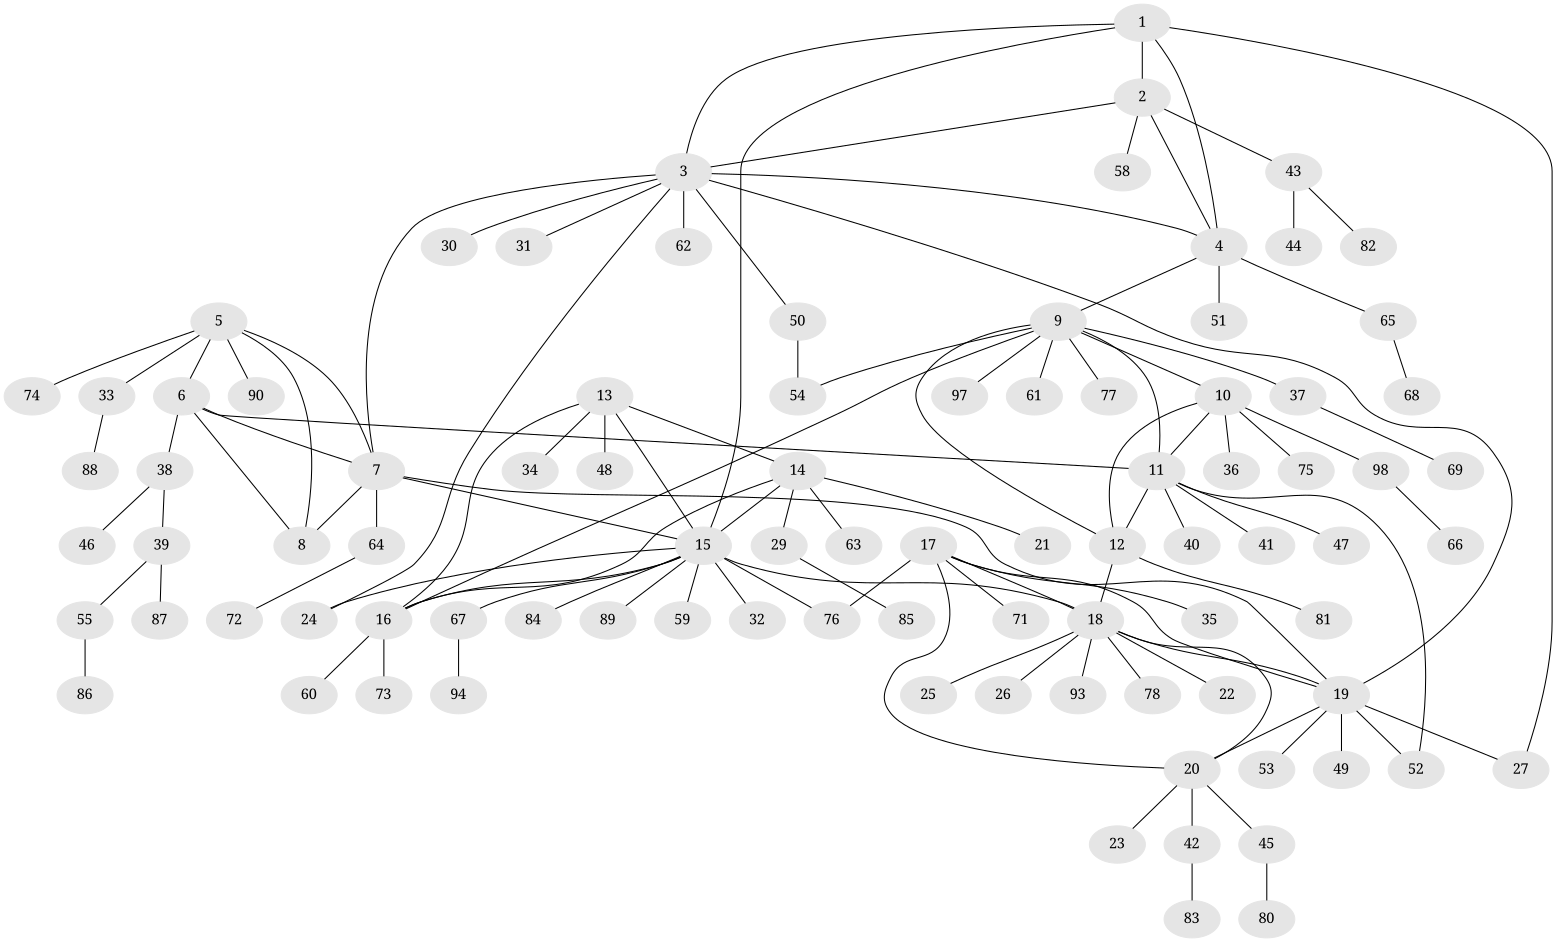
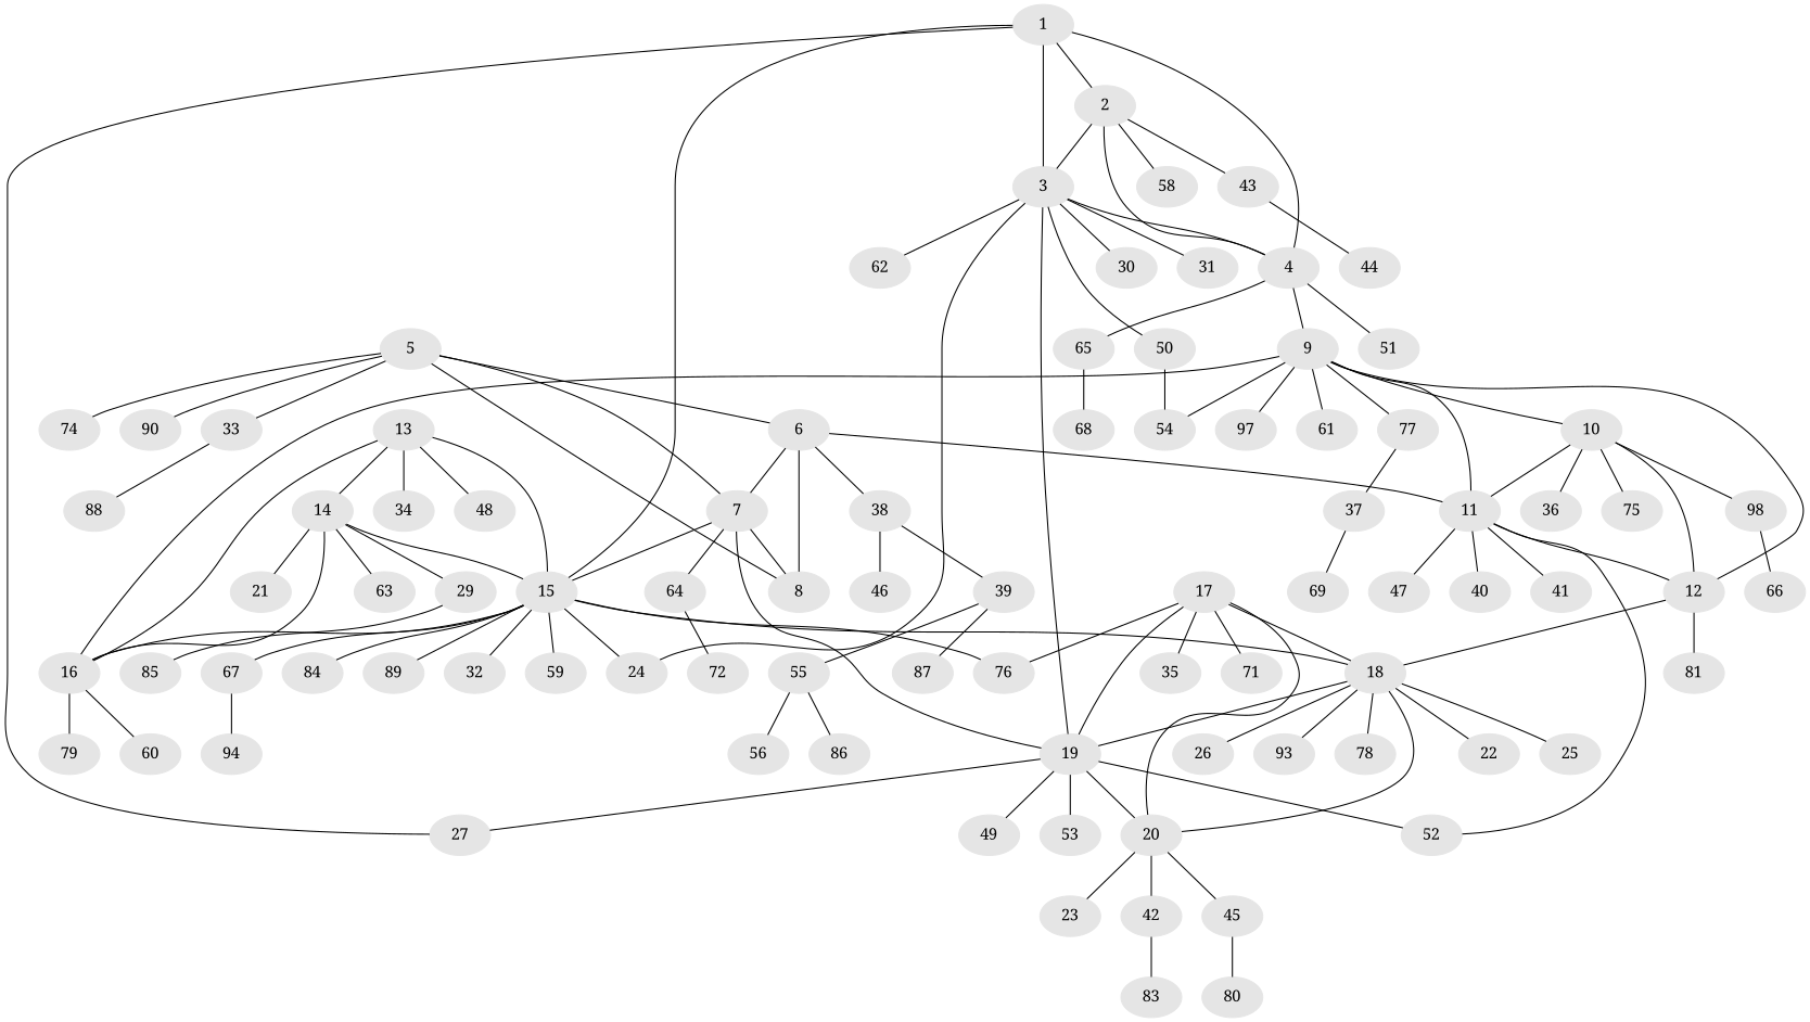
  graph {
    fontname="Noto Serif"
    node [color=gray90 fontname="Noto Serif" style=filled]
    edge [fontname="Noto Serif"]
    1
    2
    3
    4
    15
    27
    43
    58
    7
    19
    24
    30
    31
    50
    62
    9
    51
    65
    16
    18
    32
    59
    67
    76
    84
    89
    44
-   82
    8
    64
    52
    20
    49
    53
    54
    11
    10
    12
    37
    n40 [label=97]
    61
    77
    68
    5
    6
    33
    74
    90
    38
    88
    40
    41
    47
    39
    46
    72
    n57 [label=98]
    36
    75
    81
    60
-   79 [label=73]
+   79
    69
    66
    22
    25
    26
    n68 [label=93]
    78
    13
    34
    14
    48
    21
    29
    63
    85
    n78 [label=94]
    17
    35
    71
    23
    42
    45
    83
    80
    55
    87
+   56
    86
    1 -- 2
    1 -- 3
    1 -- 4
    1 -- 15
    1 -- 27
    2 -- 3
    2 -- 4
    2 -- 43
    2 -- 58
    3 -- 4
-   3 -- 7
    3 -- 19
    3 -- 24
    3 -- 30
    3 -- 31
    3 -- 50
    3 -- 62
    4 -- 9
    4 -- 51
    4 -- 65
    15 -- 24
    15 -- 16
    15 -- 18
    15 -- 32
    15 -- 59
    15 -- 67
    15 -- 76
    15 -- 84
    15 -- 89
    43 -- 44
-   43 -- 82
    7 -- 15
    7 -- 19
    7 -- 8
    7 -- 64
    19 -- 27
    19 -- 52
    19 -- 20
    19 -- 49
    19 -- 53
    50 -- 54
    9 -- 16
    9 -- 54
    9 -- 11
    9 -- 10
    9 -- 12
-   9 -- 37
+   77 -- 37
    9 -- n40
    9 -- 61
    9 -- 77
    65 -- 68
    16 -- 60
    16 -- 79
    18 -- 19
    18 -- 20
    18 -- 22
    18 -- 25
    18 -- 26
    18 -- n68
    18 -- 78
    67 -- n78
    64 -- 72
    20 -- 23
    20 -- 42
    20 -- 45
    11 -- 52
    11 -- 12
    11 -- 40
    11 -- 41
    11 -- 47
    10 -- 11
    10 -- 12
    10 -- n57
    10 -- 36
    10 -- 75
    12 -- 18
    12 -- 81
    37 -- 69
    5 -- 7
    5 -- 8
    5 -- 6
    5 -- 33
    5 -- 74
    5 -- 90
    6 -- 7
    6 -- 8
    6 -- 11
    6 -- 38
    33 -- 88
    38 -- 39
    38 -- 46
    39 -- 55
    39 -- 87
    n57 -- 66
    13 -- 15
    13 -- 16
    13 -- 34
    13 -- 14
    13 -- 48
    14 -- 15
    14 -- 16
    14 -- 21
    14 -- 29
    14 -- 63
    29 -- 85
    17 -- 19
    17 -- 18
    17 -- 76
    17 -- 20
    17 -- 35
    17 -- 71
    42 -- 83
    45 -- 80
+   55 -- 56
    55 -- 86
  }
